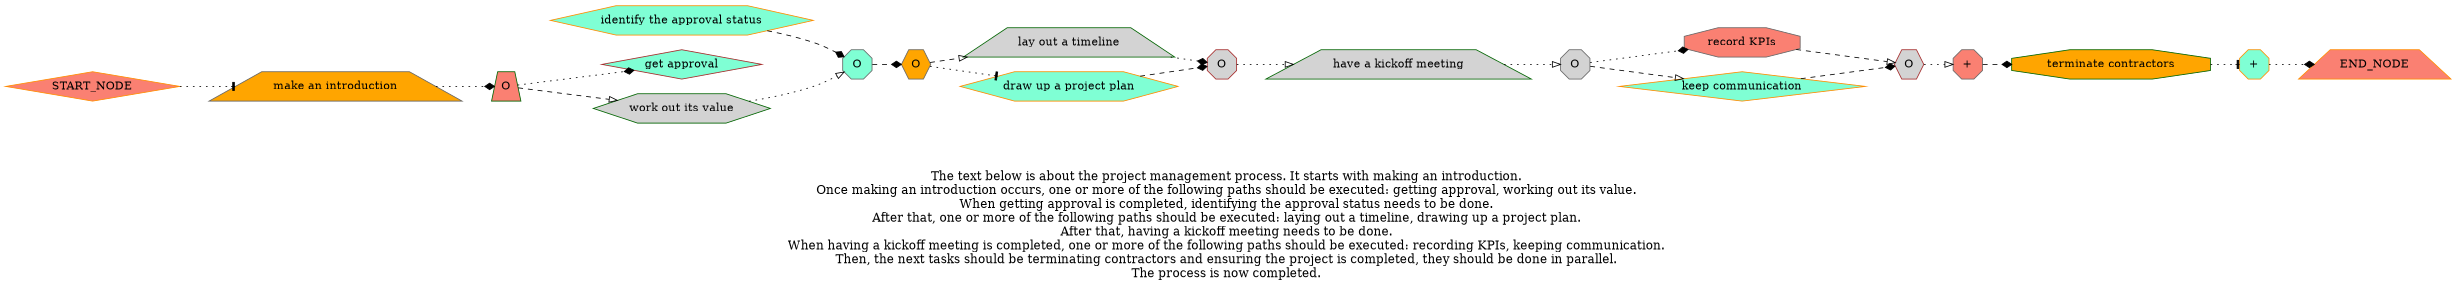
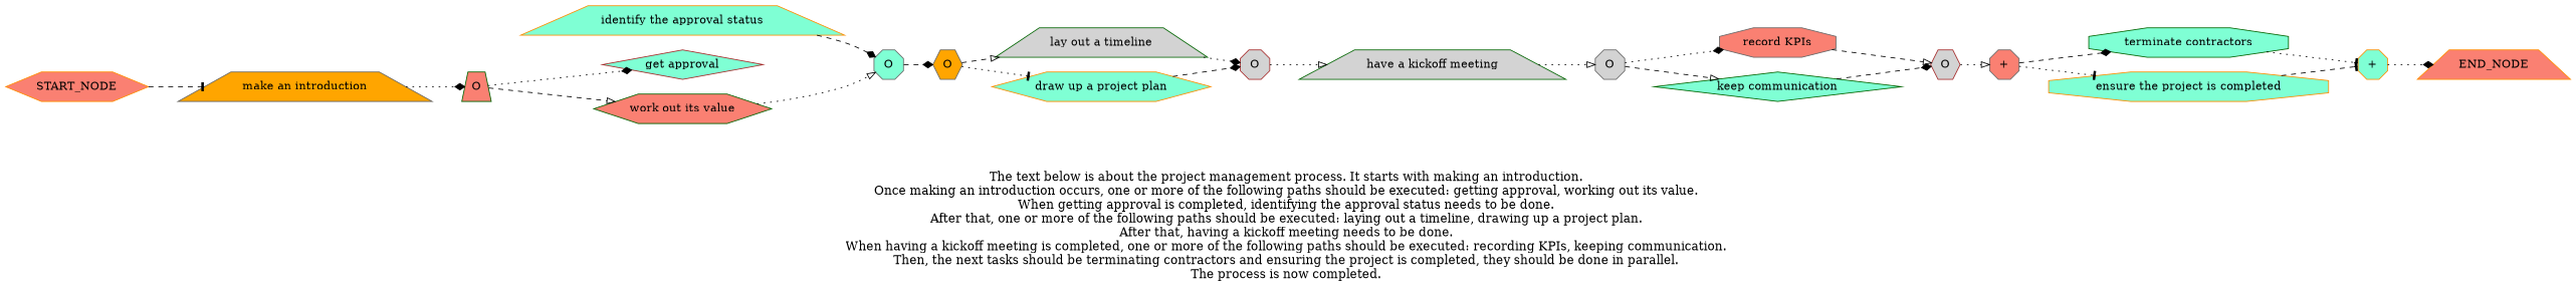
  digraph {
    fontsize=15
    label="\n\n\nThe text below is about the project management process. It starts with making an introduction. \nOnce making an introduction occurs, one or more of the following paths should be executed: getting approval, working out its value. \nWhen getting approval is completed, identifying the approval status needs to be done. \nAfter that, one or more of the following paths should be executed: laying out a timeline, drawing up a project plan. \nAfter that, having a kickoff meeting needs to be done. \nWhen having a kickoff meeting is completed, one or more of the following paths should be executed: recording KPIs, keeping communication. \nThen, the next tasks should be terminating contractors and ensuring the project is completed, they should be done in parallel. \nThe process is now completed. \n"
    rankdir=LR
    node [color=gray40 fillcolor=aquamarine shape=octagon style=filled]
    edge [arrowhead=diamond style=dotted]
    "make an introduction" [fillcolor=orange shape=trapezium]
    n2 [color=darkgreen fillcolor=salmon fixedsize=true label=O shape=trapezium width=0.5]
    "get approval" [color=brown shape=diamond]
-   "work out its value" [color=darkgreen fillcolor=lightgrey shape=hexagon]
-   "identify the approval status" [color=darkorange shape=hexagon]
+   "work out its value" [color=darkgreen fillcolor=salmon shape=hexagon]
+   "identify the approval status" [color=darkorange shape=trapezium]
    n6 [fixedsize=true label=O width=0.5]
    n7 [fillcolor=orange fixedsize=true label=O shape=hexagon width=0.5]
    "lay out a timeline" [color=darkgreen fillcolor=lightgrey shape=trapezium]
    "draw up a project plan" [color=darkorange shape=hexagon]
    n10 [color=brown fillcolor=lightgrey fixedsize=true label=O width=0.5]
    "have a kickoff meeting" [color=darkgreen fillcolor=lightgrey shape=trapezium]
    n12 [fillcolor=lightgrey fixedsize=true label=O width=0.5]
    "record KPIs" [fillcolor=salmon]
-   "keep communication" [color=darkorange shape=diamond]
+   "keep communication" [color=darkgreen shape=diamond]
    n15 [color=brown fillcolor=lightgrey fixedsize=true label=O shape=hexagon width=0.5]
    n16 [fillcolor=salmon fixedsize=true label="+" width=0.5]
-   "terminate contractors" [color=darkgreen fillcolor=orange]
+   "terminate contractors" [color=darkgreen]
+   "ensure the project is completed" [color=darkorange]
    n19 [color=darkorange fixedsize=true label="+" width=0.5]
    END_NODE [color=darkorange fillcolor=salmon shape=trapezium width=0.2]
-   START_NODE [color=darkorange fillcolor=salmon shape=diamond width=0.3]
+   START_NODE [color=darkorange fillcolor=salmon shape=hexagon width=0.3]
    subgraph sub_1 {
      "make an introduction"
      n2
      "get approval"
      "work out its value"
      "identify the approval status"
      n6
      n7
      "lay out a timeline"
      "draw up a project plan"
      n10
      "have a kickoff meeting"
      n12
      "record KPIs"
      "keep communication"
      n15
      n16
      "terminate contractors"
+     "ensure the project is completed"
      n19
    }
    "make an introduction" -> n2
    n2 -> "get approval"
    n2 -> "work out its value" [arrowhead=onormal style=dashed]
    "work out its value" -> n6 [arrowhead=onormal]
    "identify the approval status" -> n6 [style=dashed]
    n6 -> n7 [style=dashed]
    n7 -> "lay out a timeline" [arrowhead=onormal style=dashed]
    n7 -> "draw up a project plan" [arrowhead=tee]
    "lay out a timeline" -> n10
    "draw up a project plan" -> n10 [style=dashed]
    n10 -> "have a kickoff meeting" [arrowhead=onormal]
    "have a kickoff meeting" -> n12 [arrowhead=onormal]
    n12 -> "record KPIs"
    n12 -> "keep communication" [arrowhead=onormal style=dashed]
    "record KPIs" -> n15 [arrowhead=onormal style=dashed]
    "keep communication" -> n15 [style=dashed]
    n15 -> n16 [arrowhead=onormal]
    n16 -> "terminate contractors" [style=dashed]
+   n16 -> "ensure the project is completed" [arrowhead=tee]
    "terminate contractors" -> n19 [arrowhead=tee]
+   "ensure the project is completed" -> n19 [arrowhead=tee style=dashed]
    n19 -> END_NODE
-   START_NODE -> "make an introduction" [arrowhead=tee]
+   START_NODE -> "make an introduction" [arrowhead=tee style=dashed]
  }
